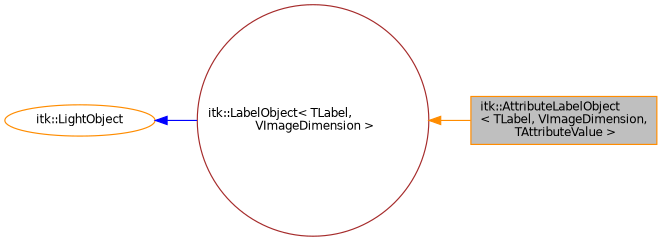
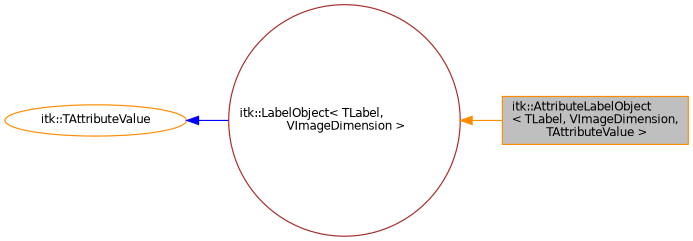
  digraph {
    rankdir=LR
    node [color=darkorange fillcolor=white fontname=Helvetica fontsize=10 style=filled]
    edge [dir=back fontname=Helvetica fontsize=10 labelfontname=Helvetica labelfontsize=10 style=solid]
    n1 [fillcolor=grey75 fontcolor=black height=0.2 label="itk::AttributeLabelObject\l\< TLabel, VImageDimension,\l TAttributeValue \>" shape=box width=0.4]
    n2 [color=brown height=0.2 label="itk::LabelObject\< TLabel,\l VImageDimension \>" shape=circle width=0.4]
-   n3 [height=0.2 label="itk::LightObject" shape=ellipse width=0.4]
+   n3 [height=0.2 label="itk::TAttributeValue" shape=ellipse width=0.4]
    n2 -> n1 [color=darkorange]
    n3 -> n2 [color=blue]
  }
